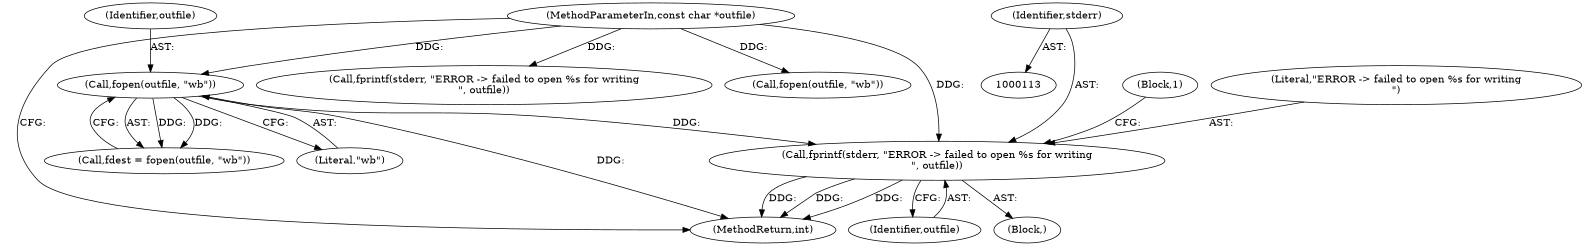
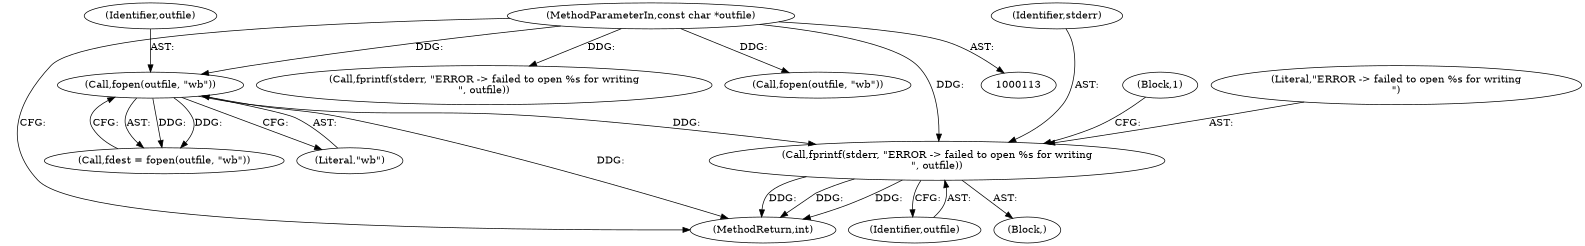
  digraph {
    n1 [label="(Call,fprintf(stderr, \"ERROR -> failed to open %s for writing\n\", outfile))"]
    n2 [label="(MethodReturn,int)"]
    n3 [label="(Identifier,outfile)"]
    n4 [label="(Block,)"]
    n5 [label="(Call,fopen(outfile, \"wb\"))"]
    n6 [label="(Literal,\"wb\")"]
    n7 [label="(Call,fdest = fopen(outfile, \"wb\"))"]
    n8 [label="(MethodParameterIn,const char *outfile)"]
    n9 [label="(Call,fprintf(stderr, \"ERROR -> failed to open %s for writing\n\", outfile))"]
    n10 [label="(Call,fopen(outfile, \"wb\"))"]
    1000113
    n12 [label="(Identifier,stderr)"]
    n13 [label="(Block,1)"]
    n14 [label="(Identifier,outfile)"]
    n15 [label="(Literal,\"ERROR -> failed to open %s for writing\n\")"]
    n1 -> n2 [label="DDG: "]
    n1 -> n2 [label="DDG: "]
    n1 -> n2 [label="DDG: "]
    n1 -> n3 [label="CFG: "]
    n1 -> n4 [label="AST: "]
    n3 -> n1 [label="AST: "]
    n5 -> n1 [label="DDG: "]
    n5 -> n2 [label="DDG: "]
    n5 -> n6 [label="CFG: "]
    n5 -> n7 [label="AST: "]
    n5 -> n7 [label="DDG: "]
    n5 -> n7 [label="DDG: "]
    n6 -> n5 [label="AST: "]
    n7 -> n5 [label="CFG: "]
    n8 -> n1 [label="DDG: "]
    n8 -> n2 [label="CFG: "]
    n8 -> n5 [label="DDG: "]
    n8 -> n9 [label="DDG: "]
    n8 -> n10 [label="DDG: "]
-   n12 -> 1000113 [label="AST: "]
+   n8 -> 1000113 [label="AST: "]
    n12 -> n1 [label="AST: "]
    n13 -> n1 [label="CFG: "]
    n14 -> n5 [label="AST: "]
    n15 -> n1 [label="AST: "]
  }
